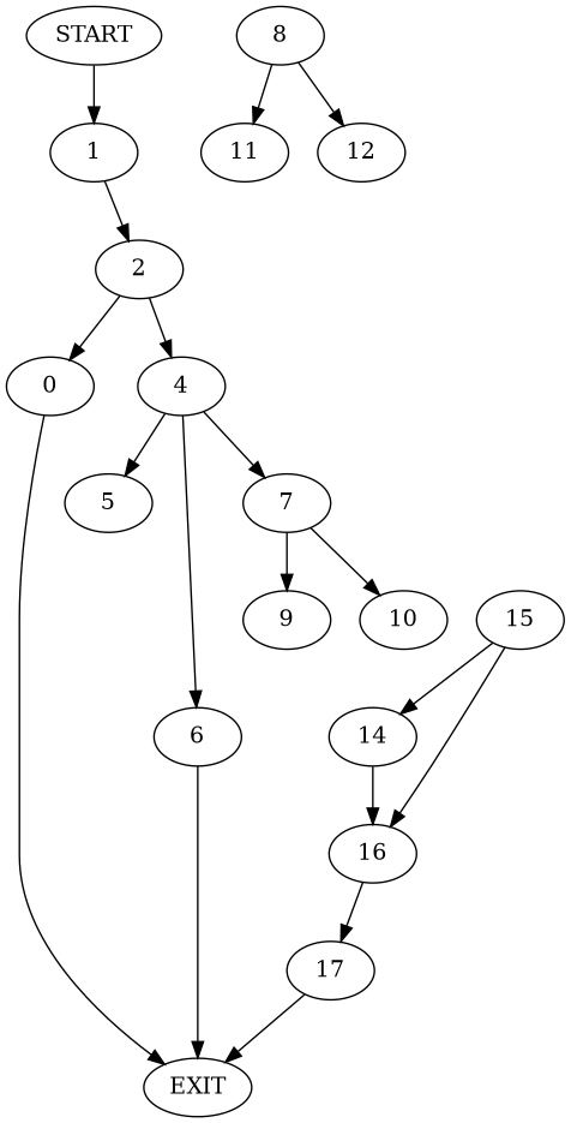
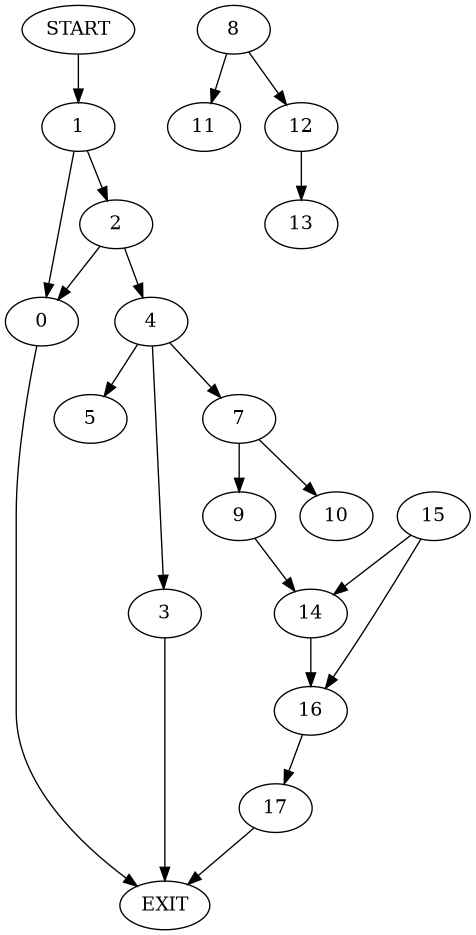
  digraph {
    n1 [label=START]
    1
    2
    n4 [label=0]
    n5 [label=EXIT]
    4
    5
-   6
+   6 [label=3]
    7
    9
    10
    8
    11
    12
    14
+   13
    16
    15
    17
    n1 -> 1
    1 -> 2
+   1 -> n4
    2 -> n4
    2 -> 4
    n4 -> n5
    4 -> 5
    4 -> 6
    4 -> 7
    6 -> n5
    7 -> 9
    7 -> 10
+   9 -> 14
    8 -> 11
    8 -> 12
+   12 -> 13
    14 -> 16
    16 -> 17
    15 -> 14
    15 -> 16
    17 -> n5
  }
